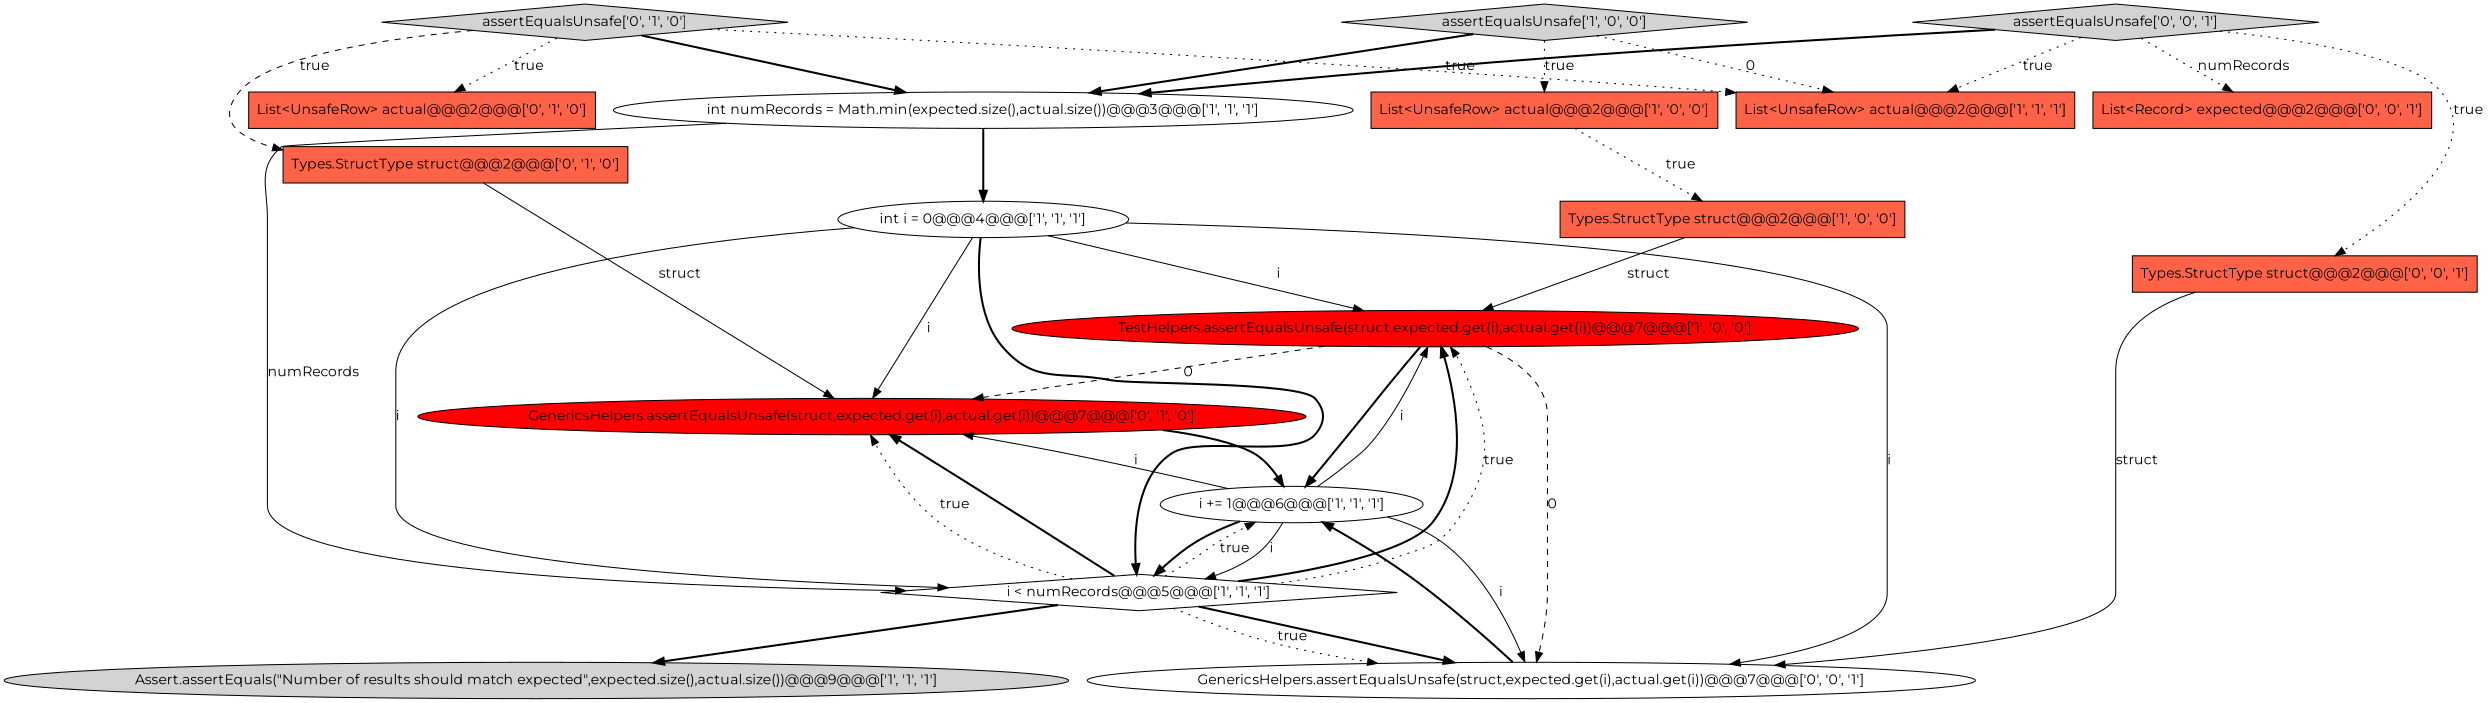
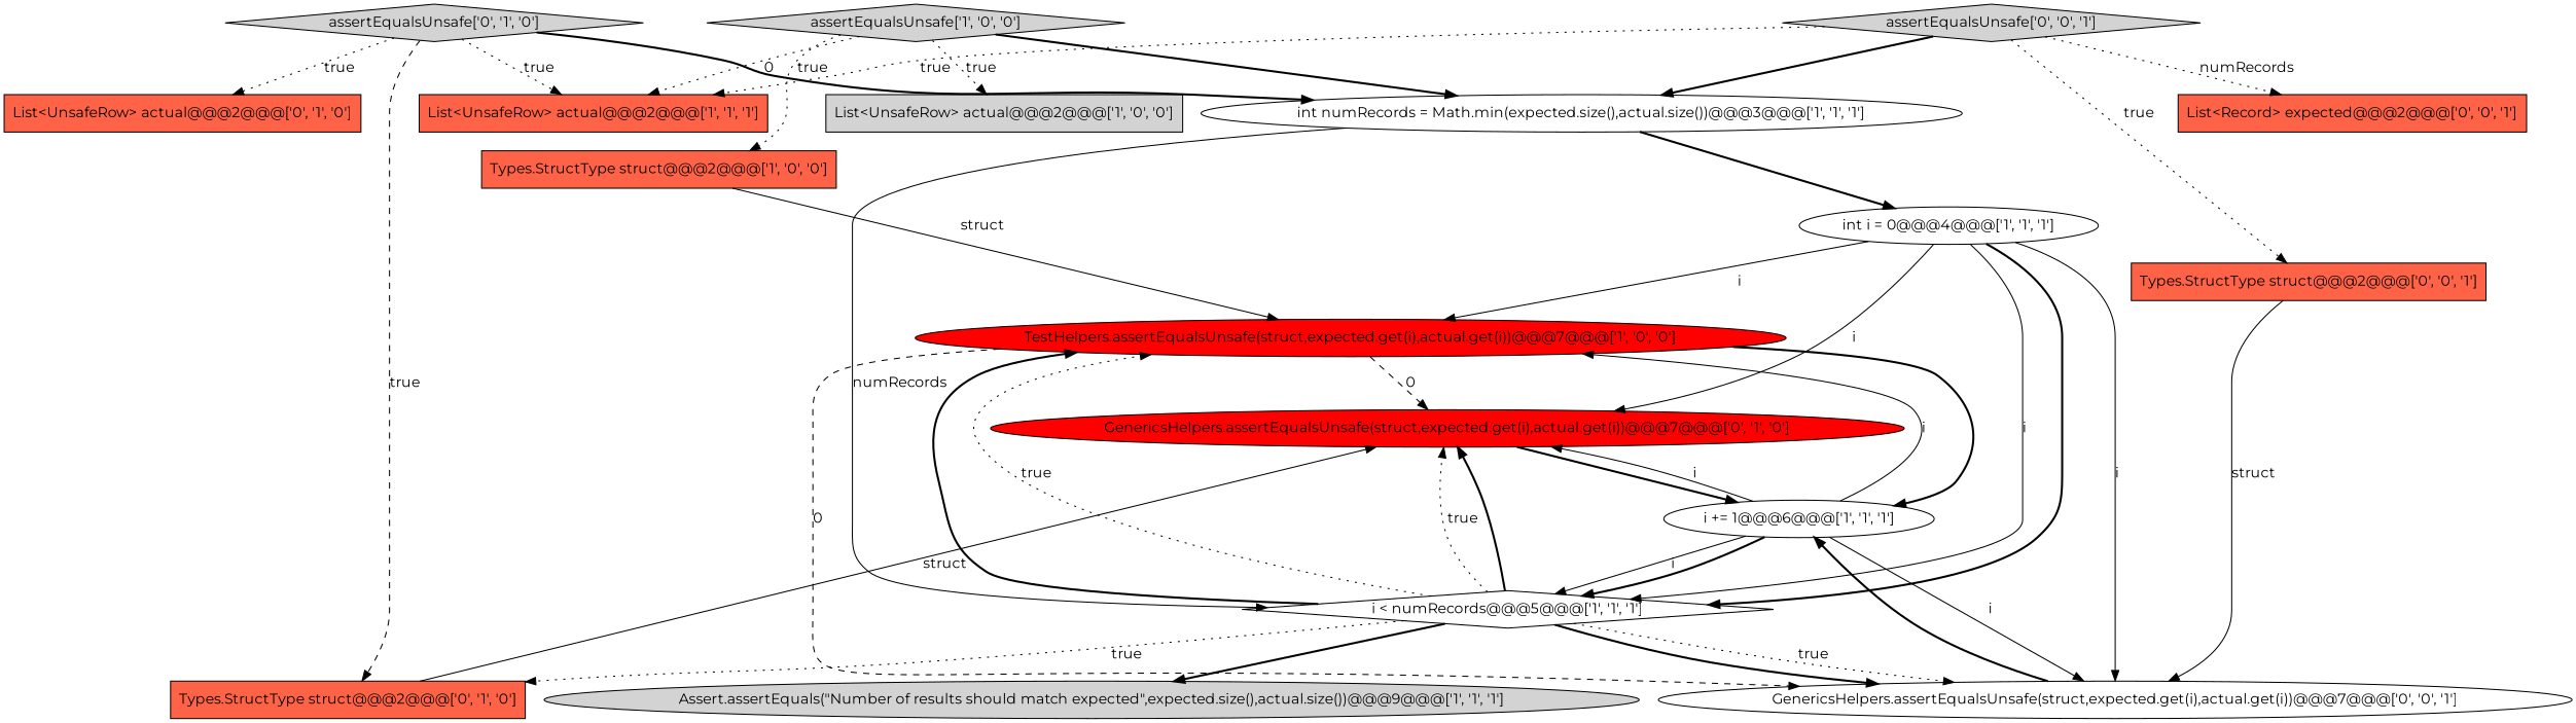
  digraph {
    fontname=Montserrat
    node [fillcolor=tomato fontname=Montserrat shape=box style=filled]
    edge [fontname=Montserrat style=bold]
    n1 [label="Types.StructType struct@@@2@@@['1', '0', '0']"]
    n2 [fillcolor=red label="TestHelpers.assertEqualsUnsafe(struct,expected.get(i),actual.get(i))@@@7@@@['1', '0', '0']" shape=ellipse]
    n3 [fillcolor=red label="GenericsHelpers.assertEqualsUnsafe(struct,expected.get(i),actual.get(i))@@@7@@@['0', '1', '0']" shape=ellipse]
    n4 [fillcolor=white label="i += 1@@@6@@@['1', '1', '1']" shape=ellipse]
    n5 [fillcolor=white label="GenericsHelpers.assertEqualsUnsafe(struct,expected.get(i),actual.get(i))@@@7@@@['0', '0', '1']" shape=ellipse]
    n6 [label="List<UnsafeRow> actual@@@2@@@['0', '1', '0']"]
    n7 [label="List<UnsafeRow> actual@@@2@@@['1', '1', '1']"]
    n8 [fillcolor=white label="i < numRecords@@@5@@@['1', '1', '1']" shape=diamond]
    n9 [fillcolor=lightgray label="assertEqualsUnsafe['1', '0', '0']" shape=diamond]
-   n10 [label="List<UnsafeRow> actual@@@2@@@['1', '0', '0']"]
+   n10 [fillcolor=lightgray label="List<UnsafeRow> actual@@@2@@@['1', '0', '0']"]
    n11 [fillcolor=white label="int numRecords = Math.min(expected.size(),actual.size())@@@3@@@['1', '1', '1']" shape=ellipse]
    n12 [fillcolor=white label="int i = 0@@@4@@@['1', '1', '1']" shape=ellipse]
    n13 [fillcolor=lightgray label="assertEqualsUnsafe['0', '1', '0']" shape=diamond]
    n14 [label="Types.StructType struct@@@2@@@['0', '1', '0']"]
    n15 [fillcolor=lightgray label="Assert.assertEquals(\"Number of results should match expected\",expected.size(),actual.size())@@@9@@@['1', '1', '1']" shape=ellipse]
    n16 [label="Types.StructType struct@@@2@@@['0', '0', '1']"]
    n17 [label="List<Record> expected@@@2@@@['0', '0', '1']"]
    n18 [fillcolor=lightgray label="assertEqualsUnsafe['0', '0', '1']" shape=diamond]
    n1 -> n2 [label=struct style=solid]
    n2 -> n3 [label=0 style=dashed]
    n2 -> n4
    n2 -> n5 [label=0 style=dashed]
    n3 -> n4
    n4 -> n2 [label=i style=solid]
    n4 -> n3 [label=i style=solid]
    n4 -> n5 [label=i style=solid]
    n4 -> n8 [label=i style=solid]
    n4 -> n8
    n5 -> n4
    n8 -> n2
    n8 -> n2 [label=true style=dotted]
    n8 -> n3
    n8 -> n3 [label=true style=dotted]
-   n8 -> n4 [label=true style=dotted]
+   n8 -> n14 [label=true style=dotted]
    n8 -> n5
    n8 -> n5 [label=true style=dotted]
    n8 -> n15
-   n10 -> n1 [label=true style=dotted]
+   n9 -> n1 [label=true style=dotted]
    n9 -> n7 [label=0 style=dotted]
    n9 -> n10 [label=true style=dotted]
    n9 -> n11
    n11 -> n8 [label=numRecords style=solid]
    n11 -> n12
    n12 -> n2 [label=i style=solid]
    n12 -> n3 [label=i style=solid]
    n12 -> n5 [label=i style=solid]
    n12 -> n8 [label=i style=solid]
    n12 -> n8
    n13 -> n6 [label=true style=dotted]
    n13 -> n7 [label=true style=dotted]
    n13 -> n11
    n13 -> n14 [label=true style=dashed]
    n14 -> n3 [label=struct style=solid]
    n16 -> n5 [label=struct style=solid]
    n18 -> n7 [label=true style=dotted]
    n18 -> n11
    n18 -> n16 [label=true style=dotted]
    n18 -> n17 [label=numRecords style=dotted]
  }
